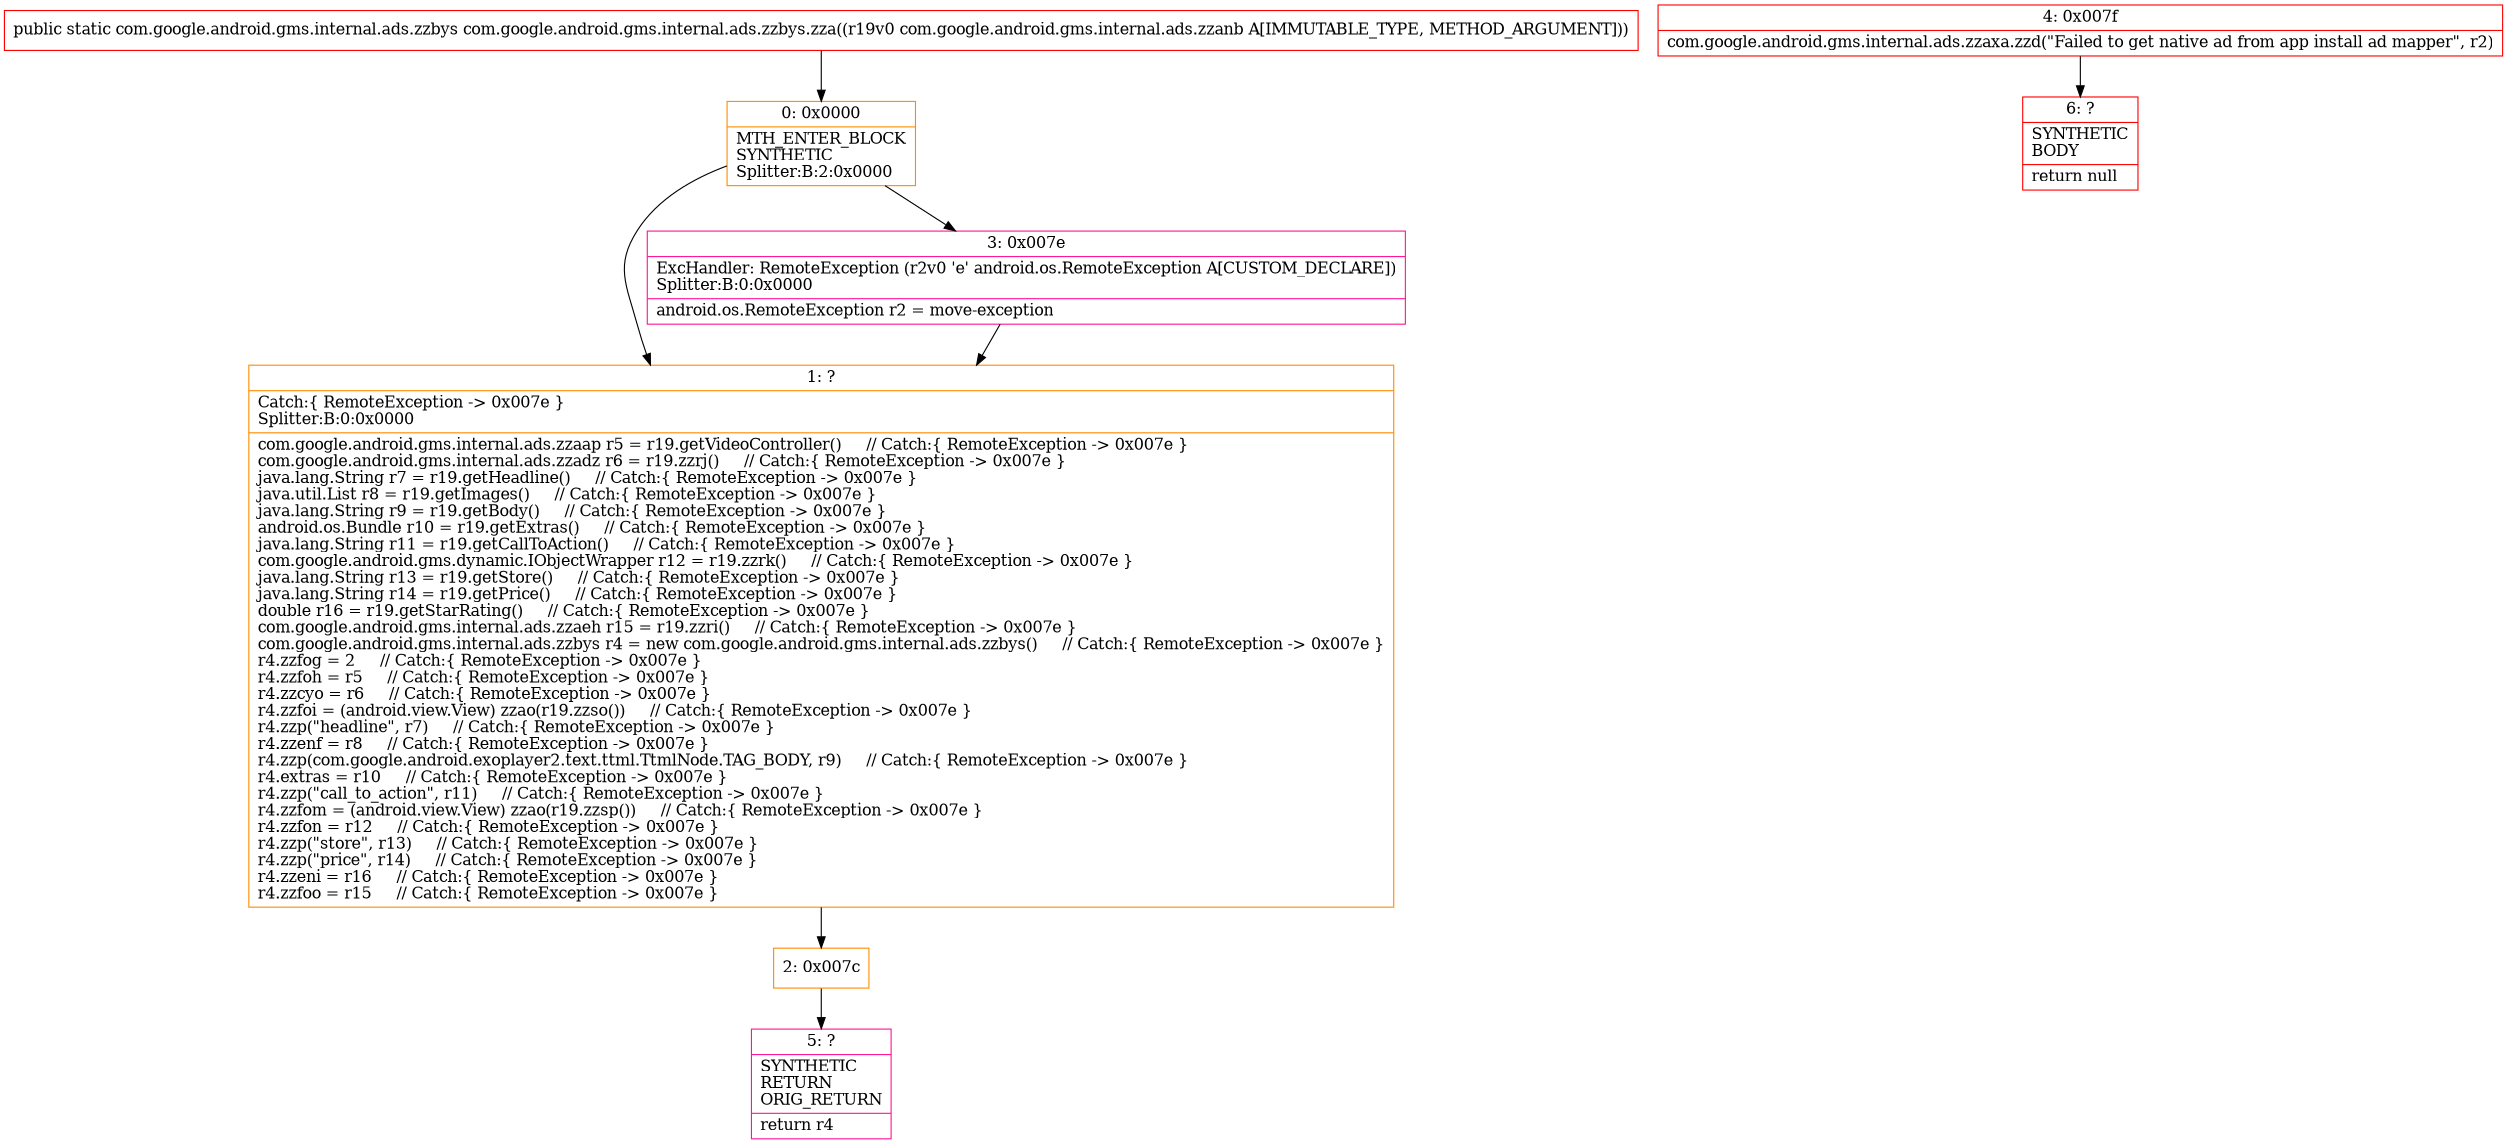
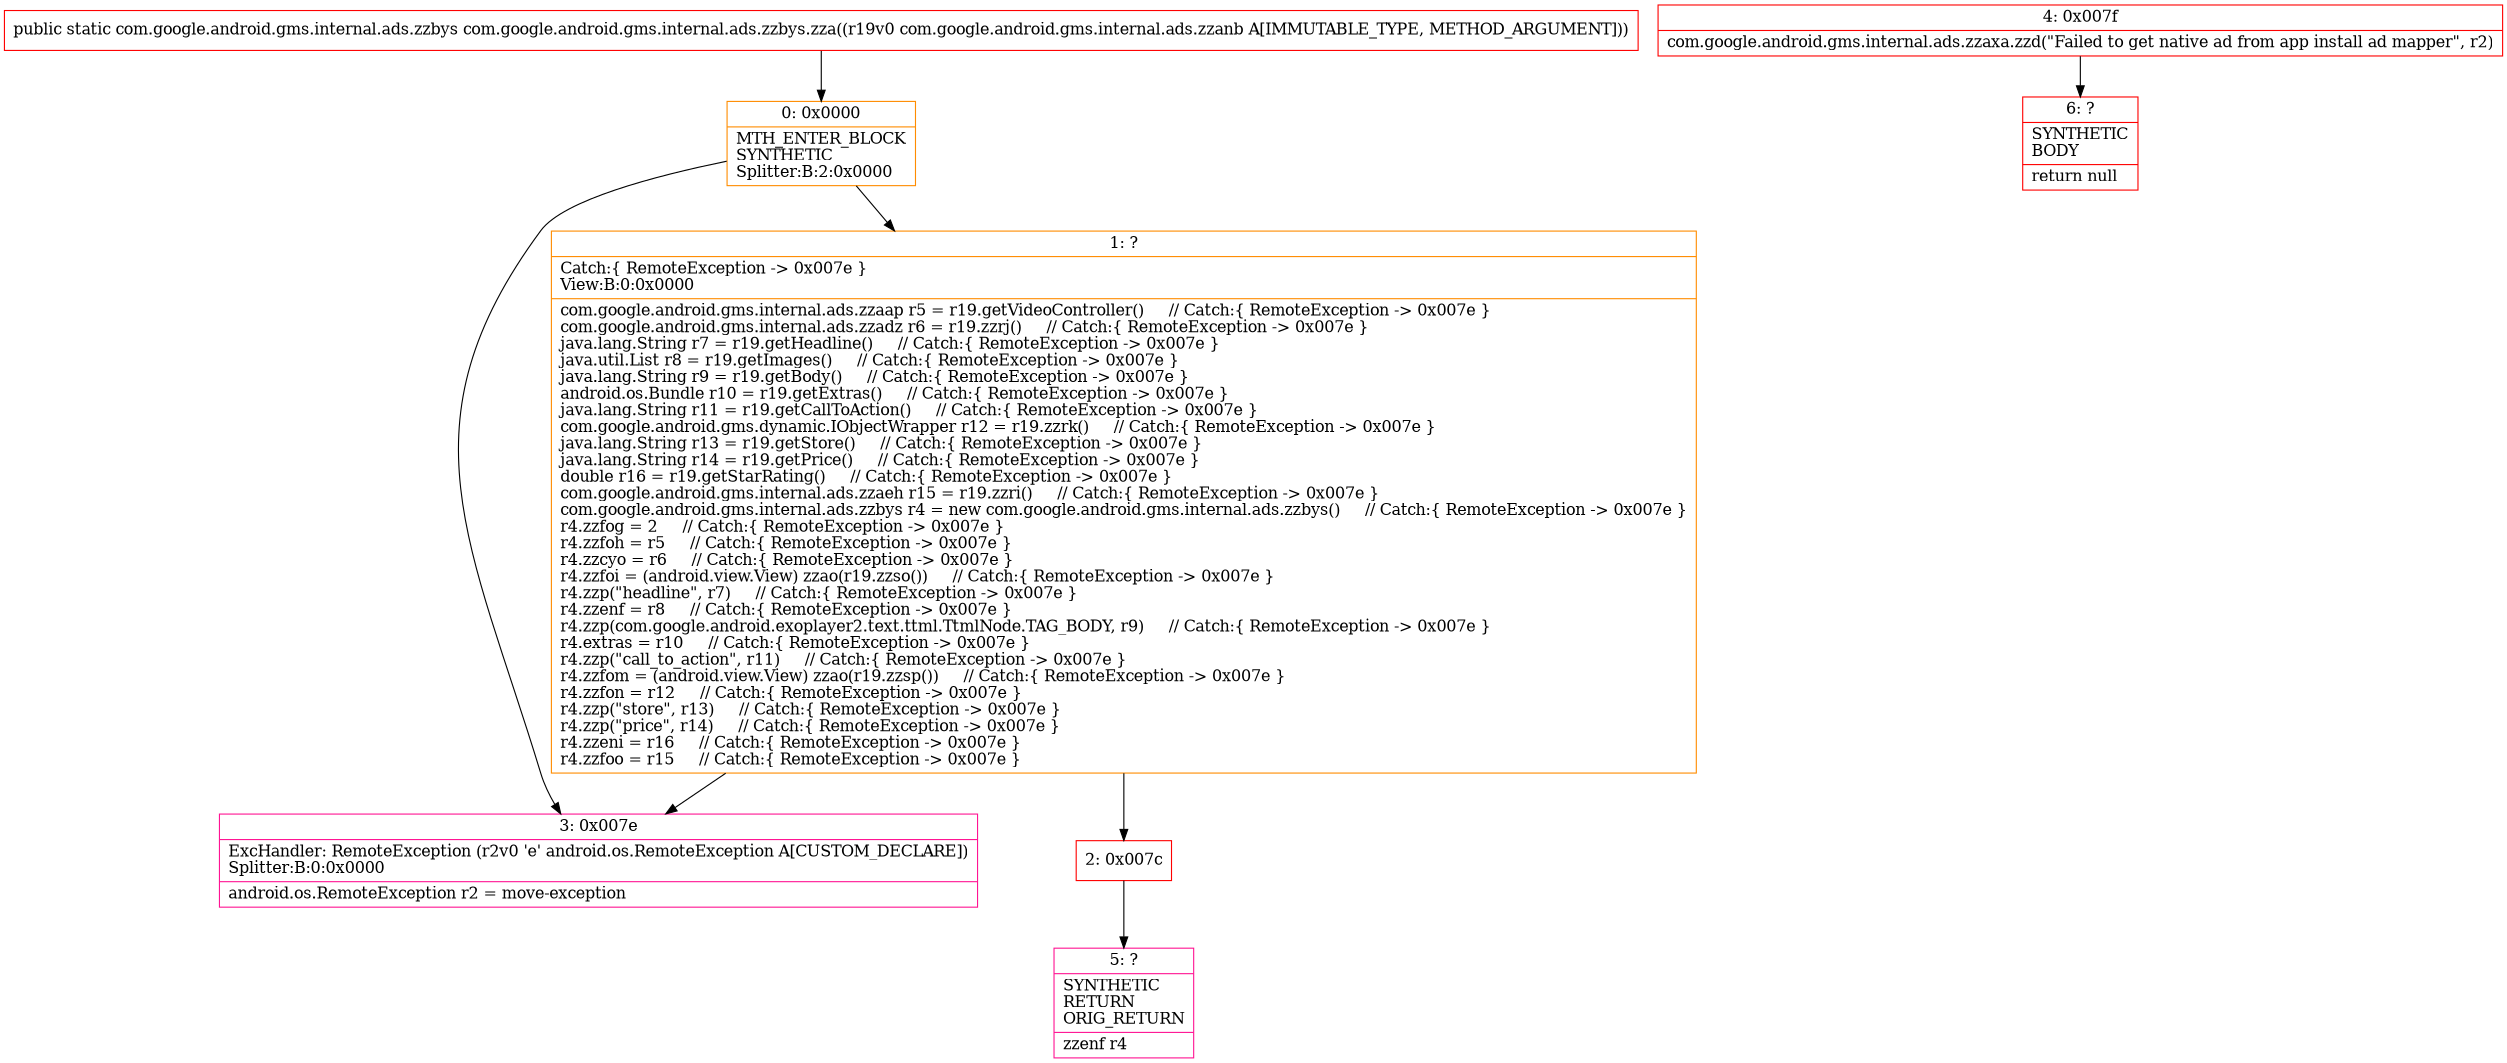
  digraph {
    node [color=red shape=record]
    n1 [color=darkorange label="{0\:\ 0x0000|MTH_ENTER_BLOCK\lSYNTHETIC\lSplitter:B:2:0x0000\l}"]
-   n2 [color=darkorange label="{1\:\ ?|Catch:\{ RemoteException \-\> 0x007e \}\lSplitter:B:0:0x0000\l|com.google.android.gms.internal.ads.zzaap r5 = r19.getVideoController()     \/\/ Catch:\{ RemoteException \-\> 0x007e \}\lcom.google.android.gms.internal.ads.zzadz r6 = r19.zzrj()     \/\/ Catch:\{ RemoteException \-\> 0x007e \}\ljava.lang.String r7 = r19.getHeadline()     \/\/ Catch:\{ RemoteException \-\> 0x007e \}\ljava.util.List r8 = r19.getImages()     \/\/ Catch:\{ RemoteException \-\> 0x007e \}\ljava.lang.String r9 = r19.getBody()     \/\/ Catch:\{ RemoteException \-\> 0x007e \}\landroid.os.Bundle r10 = r19.getExtras()     \/\/ Catch:\{ RemoteException \-\> 0x007e \}\ljava.lang.String r11 = r19.getCallToAction()     \/\/ Catch:\{ RemoteException \-\> 0x007e \}\lcom.google.android.gms.dynamic.IObjectWrapper r12 = r19.zzrk()     \/\/ Catch:\{ RemoteException \-\> 0x007e \}\ljava.lang.String r13 = r19.getStore()     \/\/ Catch:\{ RemoteException \-\> 0x007e \}\ljava.lang.String r14 = r19.getPrice()     \/\/ Catch:\{ RemoteException \-\> 0x007e \}\ldouble r16 = r19.getStarRating()     \/\/ Catch:\{ RemoteException \-\> 0x007e \}\lcom.google.android.gms.internal.ads.zzaeh r15 = r19.zzri()     \/\/ Catch:\{ RemoteException \-\> 0x007e \}\lcom.google.android.gms.internal.ads.zzbys r4 = new com.google.android.gms.internal.ads.zzbys()     \/\/ Catch:\{ RemoteException \-\> 0x007e \}\lr4.zzfog = 2     \/\/ Catch:\{ RemoteException \-\> 0x007e \}\lr4.zzfoh = r5     \/\/ Catch:\{ RemoteException \-\> 0x007e \}\lr4.zzcyo = r6     \/\/ Catch:\{ RemoteException \-\> 0x007e \}\lr4.zzfoi = (android.view.View) zzao(r19.zzso())     \/\/ Catch:\{ RemoteException \-\> 0x007e \}\lr4.zzp(\"headline\", r7)     \/\/ Catch:\{ RemoteException \-\> 0x007e \}\lr4.zzenf = r8     \/\/ Catch:\{ RemoteException \-\> 0x007e \}\lr4.zzp(com.google.android.exoplayer2.text.ttml.TtmlNode.TAG_BODY, r9)     \/\/ Catch:\{ RemoteException \-\> 0x007e \}\lr4.extras = r10     \/\/ Catch:\{ RemoteException \-\> 0x007e \}\lr4.zzp(\"call_to_action\", r11)     \/\/ Catch:\{ RemoteException \-\> 0x007e \}\lr4.zzfom = (android.view.View) zzao(r19.zzsp())     \/\/ Catch:\{ RemoteException \-\> 0x007e \}\lr4.zzfon = r12     \/\/ Catch:\{ RemoteException \-\> 0x007e \}\lr4.zzp(\"store\", r13)     \/\/ Catch:\{ RemoteException \-\> 0x007e \}\lr4.zzp(\"price\", r14)     \/\/ Catch:\{ RemoteException \-\> 0x007e \}\lr4.zzeni = r16     \/\/ Catch:\{ RemoteException \-\> 0x007e \}\lr4.zzfoo = r15     \/\/ Catch:\{ RemoteException \-\> 0x007e \}\l}"]
+   n2 [color=darkorange label="{1\:\ ?|Catch:\{ RemoteException \-\> 0x007e \}\lView:B:0:0x0000\l|com.google.android.gms.internal.ads.zzaap r5 = r19.getVideoController()     \/\/ Catch:\{ RemoteException \-\> 0x007e \}\lcom.google.android.gms.internal.ads.zzadz r6 = r19.zzrj()     \/\/ Catch:\{ RemoteException \-\> 0x007e \}\ljava.lang.String r7 = r19.getHeadline()     \/\/ Catch:\{ RemoteException \-\> 0x007e \}\ljava.util.List r8 = r19.getImages()     \/\/ Catch:\{ RemoteException \-\> 0x007e \}\ljava.lang.String r9 = r19.getBody()     \/\/ Catch:\{ RemoteException \-\> 0x007e \}\landroid.os.Bundle r10 = r19.getExtras()     \/\/ Catch:\{ RemoteException \-\> 0x007e \}\ljava.lang.String r11 = r19.getCallToAction()     \/\/ Catch:\{ RemoteException \-\> 0x007e \}\lcom.google.android.gms.dynamic.IObjectWrapper r12 = r19.zzrk()     \/\/ Catch:\{ RemoteException \-\> 0x007e \}\ljava.lang.String r13 = r19.getStore()     \/\/ Catch:\{ RemoteException \-\> 0x007e \}\ljava.lang.String r14 = r19.getPrice()     \/\/ Catch:\{ RemoteException \-\> 0x007e \}\ldouble r16 = r19.getStarRating()     \/\/ Catch:\{ RemoteException \-\> 0x007e \}\lcom.google.android.gms.internal.ads.zzaeh r15 = r19.zzri()     \/\/ Catch:\{ RemoteException \-\> 0x007e \}\lcom.google.android.gms.internal.ads.zzbys r4 = new com.google.android.gms.internal.ads.zzbys()     \/\/ Catch:\{ RemoteException \-\> 0x007e \}\lr4.zzfog = 2     \/\/ Catch:\{ RemoteException \-\> 0x007e \}\lr4.zzfoh = r5     \/\/ Catch:\{ RemoteException \-\> 0x007e \}\lr4.zzcyo = r6     \/\/ Catch:\{ RemoteException \-\> 0x007e \}\lr4.zzfoi = (android.view.View) zzao(r19.zzso())     \/\/ Catch:\{ RemoteException \-\> 0x007e \}\lr4.zzp(\"headline\", r7)     \/\/ Catch:\{ RemoteException \-\> 0x007e \}\lr4.zzenf = r8     \/\/ Catch:\{ RemoteException \-\> 0x007e \}\lr4.zzp(com.google.android.exoplayer2.text.ttml.TtmlNode.TAG_BODY, r9)     \/\/ Catch:\{ RemoteException \-\> 0x007e \}\lr4.extras = r10     \/\/ Catch:\{ RemoteException \-\> 0x007e \}\lr4.zzp(\"call_to_action\", r11)     \/\/ Catch:\{ RemoteException \-\> 0x007e \}\lr4.zzfom = (android.view.View) zzao(r19.zzsp())     \/\/ Catch:\{ RemoteException \-\> 0x007e \}\lr4.zzfon = r12     \/\/ Catch:\{ RemoteException \-\> 0x007e \}\lr4.zzp(\"store\", r13)     \/\/ Catch:\{ RemoteException \-\> 0x007e \}\lr4.zzp(\"price\", r14)     \/\/ Catch:\{ RemoteException \-\> 0x007e \}\lr4.zzeni = r16     \/\/ Catch:\{ RemoteException \-\> 0x007e \}\lr4.zzfoo = r15     \/\/ Catch:\{ RemoteException \-\> 0x007e \}\l}"]
    n3 [color=deeppink label="{3\:\ 0x007e|ExcHandler: RemoteException (r2v0 'e' android.os.RemoteException A[CUSTOM_DECLARE])\lSplitter:B:0:0x0000\l|android.os.RemoteException r2 = move\-exception\l}"]
-   n4 [color=darkorange label="{2\:\ 0x007c}"]
-   n5 [color=deeppink label="{5\:\ ?|SYNTHETIC\lRETURN\lORIG_RETURN\l|return r4\l}"]
+   n4 [label="{2\:\ 0x007c}"]
+   n5 [color=deeppink label="{5\:\ ?|SYNTHETIC\lRETURN\lORIG_RETURN\l|zzenf r4\l}"]
    n6 [label="{4\:\ 0x007f|com.google.android.gms.internal.ads.zzaxa.zzd(\"Failed to get native ad from app install ad mapper\", r2)\l}"]
    n7 [label="{6\:\ ?|SYNTHETIC\lBODY\l|return null\l}"]
    n8 [label="{public static com.google.android.gms.internal.ads.zzbys com.google.android.gms.internal.ads.zzbys.zza((r19v0 com.google.android.gms.internal.ads.zzanb A[IMMUTABLE_TYPE, METHOD_ARGUMENT])) }"]
    n1 -> n2
    n1 -> n3
-   n3 -> n2
+   n2 -> n3
    n2 -> n4
    n4 -> n5
    n6 -> n7
    n8 -> n1
  }
